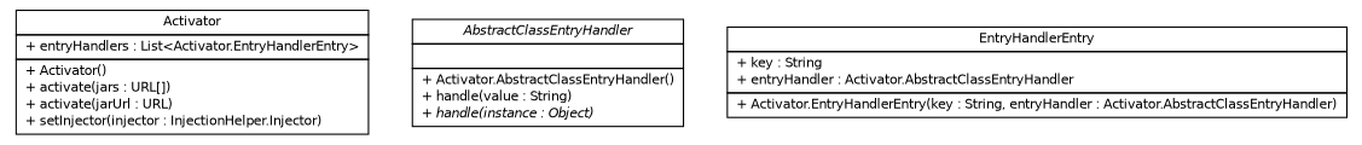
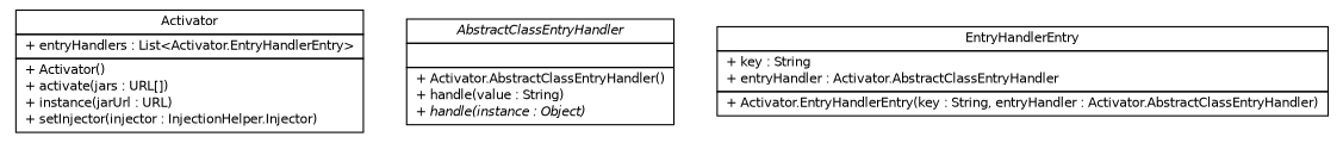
  digraph {
    nodesep=0.25
    ranksep=0.5
    node [fontcolor=black fontname=Helvetica fontsize=10.0 shape=plaintext]
-   n1 [label=<<table title="sorcer.boot.load.Activator" border="0" cellborder="1" cellspacing="0" cellpadding="2" port="p" href="./Activator.html"> 		<tr><td><table border="0" cellspacing="0" cellpadding="1"> <tr><td align="center" balign="center"> Activator </td></tr> 		</table></td></tr> 		<tr><td><table border="0" cellspacing="0" cellpadding="1"> <tr><td align="left" balign="left"> + entryHandlers : List&lt;Activator.EntryHandlerEntry&gt; </td></tr> 		</table></td></tr> 		<tr><td><table border="0" cellspacing="0" cellpadding="1"> <tr><td align="left" balign="left"> + Activator() </td></tr> <tr><td align="left" balign="left"> + activate(jars : URL[]) </td></tr> <tr><td align="left" balign="left"> + activate(jarUrl : URL) </td></tr> <tr><td align="left" balign="left"> + setInjector(injector : InjectionHelper.Injector) </td></tr> 		</table></td></tr> 		</table>>]
+   n1 [label=<<table title="sorcer.boot.load.Activator" border="0" cellborder="1" cellspacing="0" cellpadding="2" port="p" href="./Activator.html"> 		<tr><td><table border="0" cellspacing="0" cellpadding="1"> <tr><td align="center" balign="center"> Activator </td></tr> 		</table></td></tr> 		<tr><td><table border="0" cellspacing="0" cellpadding="1"> <tr><td align="left" balign="left"> + entryHandlers : List&lt;Activator.EntryHandlerEntry&gt; </td></tr> 		</table></td></tr> 		<tr><td><table border="0" cellspacing="0" cellpadding="1"> <tr><td align="left" balign="left"> + Activator() </td></tr> <tr><td align="left" balign="left"> + activate(jars : URL[]) </td></tr> <tr><td align="left" balign="left"> + instance(jarUrl : URL) </td></tr> <tr><td align="left" balign="left"> + setInjector(injector : InjectionHelper.Injector) </td></tr> 		</table></td></tr> 		</table>>]
    n2 [label=<<table title="sorcer.boot.load.Activator.AbstractClassEntryHandler" border="0" cellborder="1" cellspacing="0" cellpadding="2" port="p" href="./Activator.AbstractClassEntryHandler.html"> 		<tr><td><table border="0" cellspacing="0" cellpadding="1"> <tr><td align="center" balign="center"><font face="Helvetica-Oblique"> AbstractClassEntryHandler </font></td></tr> 		</table></td></tr> 		<tr><td><table border="0" cellspacing="0" cellpadding="1"> <tr><td align="left" balign="left">  </td></tr> 		</table></td></tr> 		<tr><td><table border="0" cellspacing="0" cellpadding="1"> <tr><td align="left" balign="left"> + Activator.AbstractClassEntryHandler() </td></tr> <tr><td align="left" balign="left"> + handle(value : String) </td></tr> <tr><td align="left" balign="left"><font face="Helvetica-Oblique" point-size="10.0"> + handle(instance : Object) </font></td></tr> 		</table></td></tr> 		</table>>]
    n3 [label=<<table title="sorcer.boot.load.Activator.EntryHandlerEntry" border="0" cellborder="1" cellspacing="0" cellpadding="2" port="p" href="./Activator.EntryHandlerEntry.html"> 		<tr><td><table border="0" cellspacing="0" cellpadding="1"> <tr><td align="center" balign="center"> EntryHandlerEntry </td></tr> 		</table></td></tr> 		<tr><td><table border="0" cellspacing="0" cellpadding="1"> <tr><td align="left" balign="left"> + key : String </td></tr> <tr><td align="left" balign="left"> + entryHandler : Activator.AbstractClassEntryHandler </td></tr> 		</table></td></tr> 		<tr><td><table border="0" cellspacing="0" cellpadding="1"> <tr><td align="left" balign="left"> + Activator.EntryHandlerEntry(key : String, entryHandler : Activator.AbstractClassEntryHandler) </td></tr> 		</table></td></tr> 		</table>>]
  }
